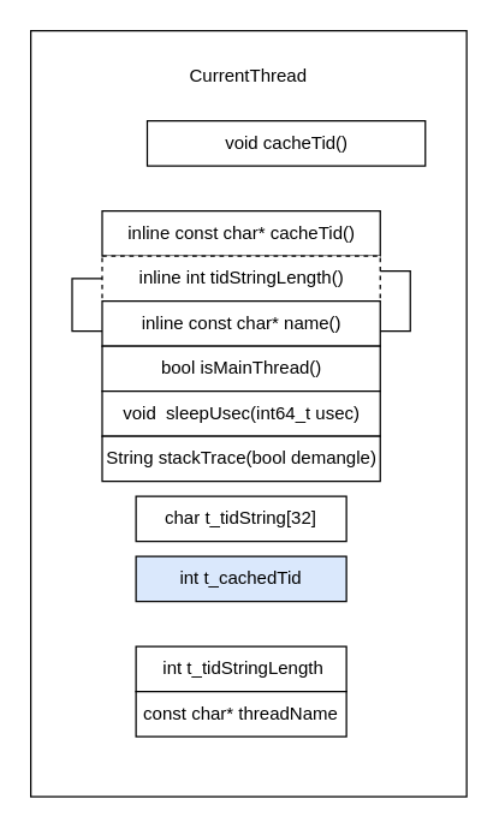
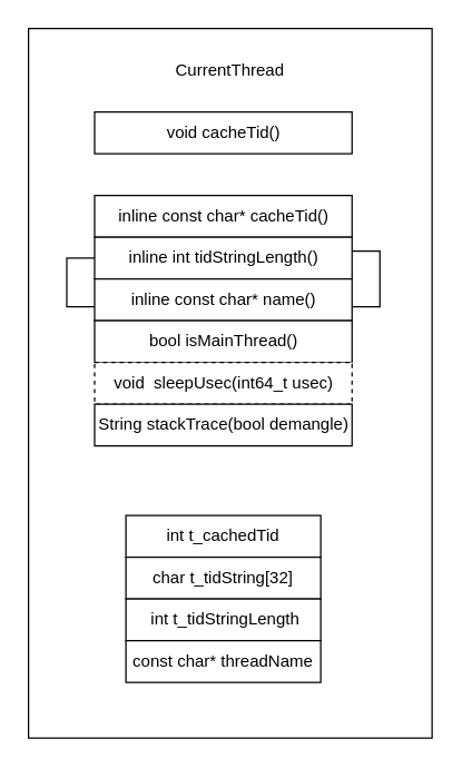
  <mxCell id="0" />
  <mxCell id="1" parent="0" />
  <mxCell id="2" value="" style="rounded=0;whiteSpace=wrap;html=1;" vertex="1" parent="1"><mxGeometry x="20" y="20" width="290" height="510" as="geometry" /></mxCell>
  <mxCell id="3" value="CurrentThread&lt;br&gt;" style="text;html=1;strokeColor=none;fillColor=none;align=center;verticalAlign=middle;whiteSpace=wrap;rounded=0;" vertex="1" parent="1"><mxGeometry x="145" y="40" width="40" height="20" as="geometry" /></mxCell>
- <mxCell id="4" value="int&amp;nbsp;t_cachedTid" style="rounded=0;whiteSpace=wrap;html=1;fillColor=#dae8fc;" vertex="1" parent="1"><mxGeometry x="90" y="370" width="140" height="30" as="geometry" /></mxCell>
- <mxCell id="5" value="char t_tidString[32]" style="rounded=0;whiteSpace=wrap;html=1;" vertex="1" parent="1"><mxGeometry x="90" y="330" width="140" height="30" as="geometry" /></mxCell>
+ <mxCell id="4" value="int&amp;nbsp;t_cachedTid" style="rounded=0;whiteSpace=wrap;html=1;" vertex="1" parent="1"><mxGeometry x="90" y="370" width="140" height="30" as="geometry" /></mxCell>
+ <mxCell id="5" value="char t_tidString[32]" style="rounded=0;whiteSpace=wrap;html=1;" vertex="1" parent="1"><mxGeometry x="90" y="400" width="140" height="30" as="geometry" /></mxCell>
  <mxCell id="6" value="&amp;nbsp;int t_tidStringLength" style="rounded=0;whiteSpace=wrap;html=1;" vertex="1" parent="1"><mxGeometry x="90" y="430" width="140" height="30" as="geometry" /></mxCell>
  <mxCell id="7" value="const char* threadName" style="rounded=0;whiteSpace=wrap;html=1;" vertex="1" parent="1"><mxGeometry x="90" y="460" width="140" height="30" as="geometry" /></mxCell>
- <mxCell id="8" value="void cacheTid()" style="rounded=0;whiteSpace=wrap;html=1;" vertex="1" parent="1"><mxGeometry x="97.5" y="80" width="185" height="30" as="geometry" /></mxCell>
+ <mxCell id="8" value="void cacheTid()" style="rounded=0;whiteSpace=wrap;html=1;" vertex="1" parent="1"><mxGeometry x="67.5" y="80" width="185" height="30" as="geometry" /></mxCell>
  <mxCell id="9" value="inline const char* cacheTid()" style="rounded=0;whiteSpace=wrap;html=1;" vertex="1" parent="1"><mxGeometry x="67.5" y="140" width="185" height="30" as="geometry" /></mxCell>
  <mxCell id="10" style="edgeStyle=orthogonalEdgeStyle;rounded=0;orthogonalLoop=1;jettySize=auto;html=1;exitX=0;exitY=0.5;exitDx=0;exitDy=0;" edge="1" parent="1" source="11" target="12"><mxGeometry relative="1" as="geometry" /></mxCell>
- <mxCell id="11" value="inline int tidStringLength()" style="rounded=0;whiteSpace=wrap;html=1;dashed=1;" vertex="1" parent="1"><mxGeometry x="67.5" y="170" width="185" height="30" as="geometry" /></mxCell>
+ <mxCell id="11" value="inline int tidStringLength()" style="rounded=0;whiteSpace=wrap;html=1;" vertex="1" parent="1"><mxGeometry x="67.5" y="170" width="185" height="30" as="geometry" /></mxCell>
  <mxCell id="12" value="inline const char* name()" style="rounded=0;whiteSpace=wrap;html=1;" vertex="1" parent="1"><mxGeometry x="67.5" y="200" width="185" height="30" as="geometry" /></mxCell>
  <mxCell id="13" value="bool isMainThread()" style="rounded=0;whiteSpace=wrap;html=1;" vertex="1" parent="1"><mxGeometry x="67.5" y="230" width="185" height="30" as="geometry" /></mxCell>
- <mxCell id="14" value="void&amp;nbsp; sleepUsec(int64_t usec)" style="rounded=0;whiteSpace=wrap;html=1;" vertex="1" parent="1"><mxGeometry x="67.5" y="260" width="185" height="30" as="geometry" /></mxCell>
+ <mxCell id="14" value="void&amp;nbsp; sleepUsec(int64_t usec)" style="rounded=0;whiteSpace=wrap;html=1;dashed=1;" vertex="1" parent="1"><mxGeometry x="67.5" y="260" width="185" height="30" as="geometry" /></mxCell>
  <mxCell id="15" value="String stackTrace(bool demangle)" style="rounded=0;whiteSpace=wrap;html=1;" vertex="1" parent="1"><mxGeometry x="67.5" y="290" width="185" height="30" as="geometry" /></mxCell>
